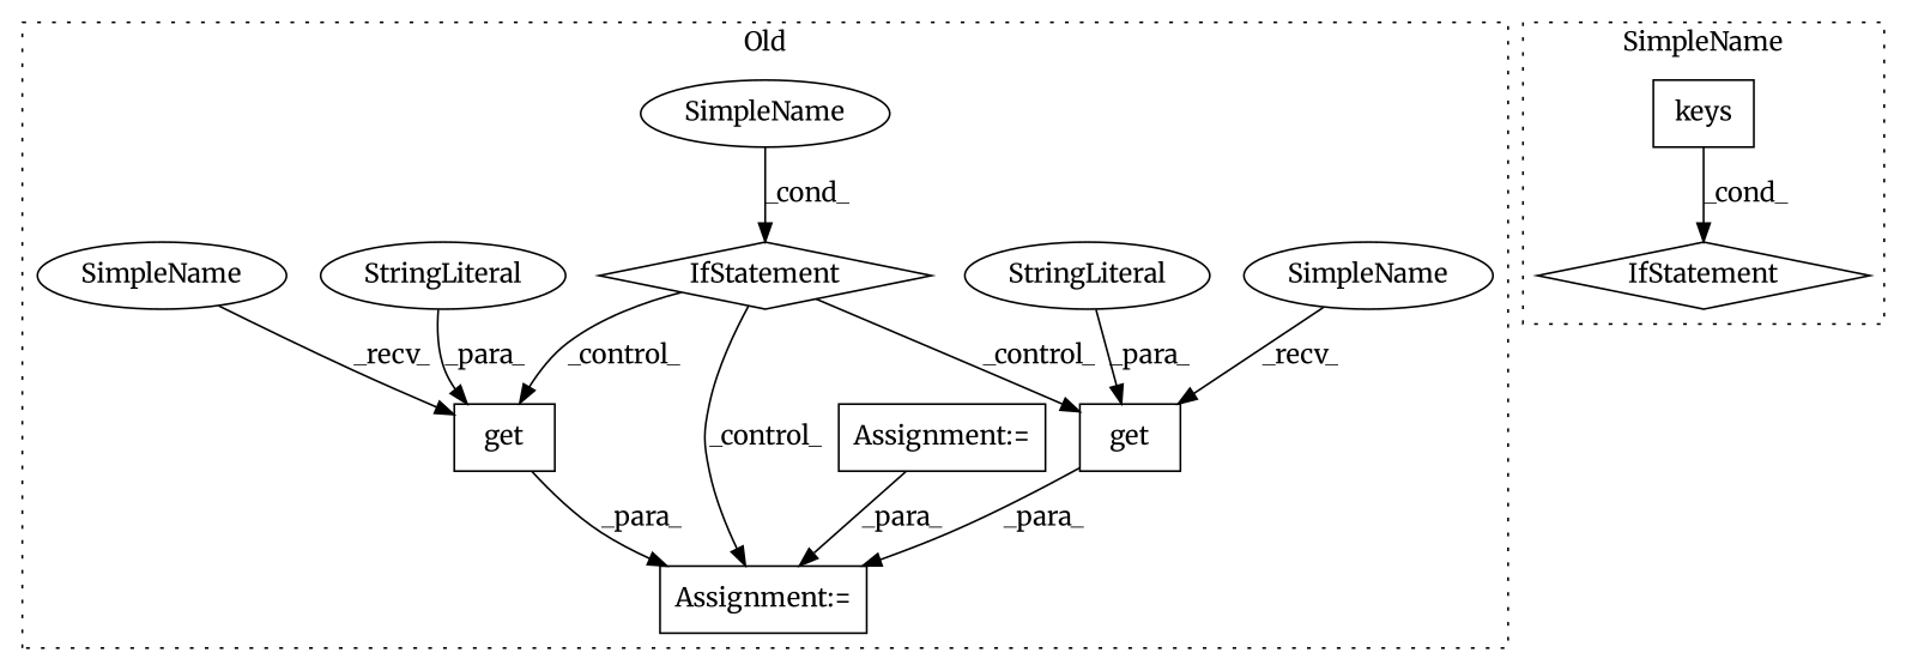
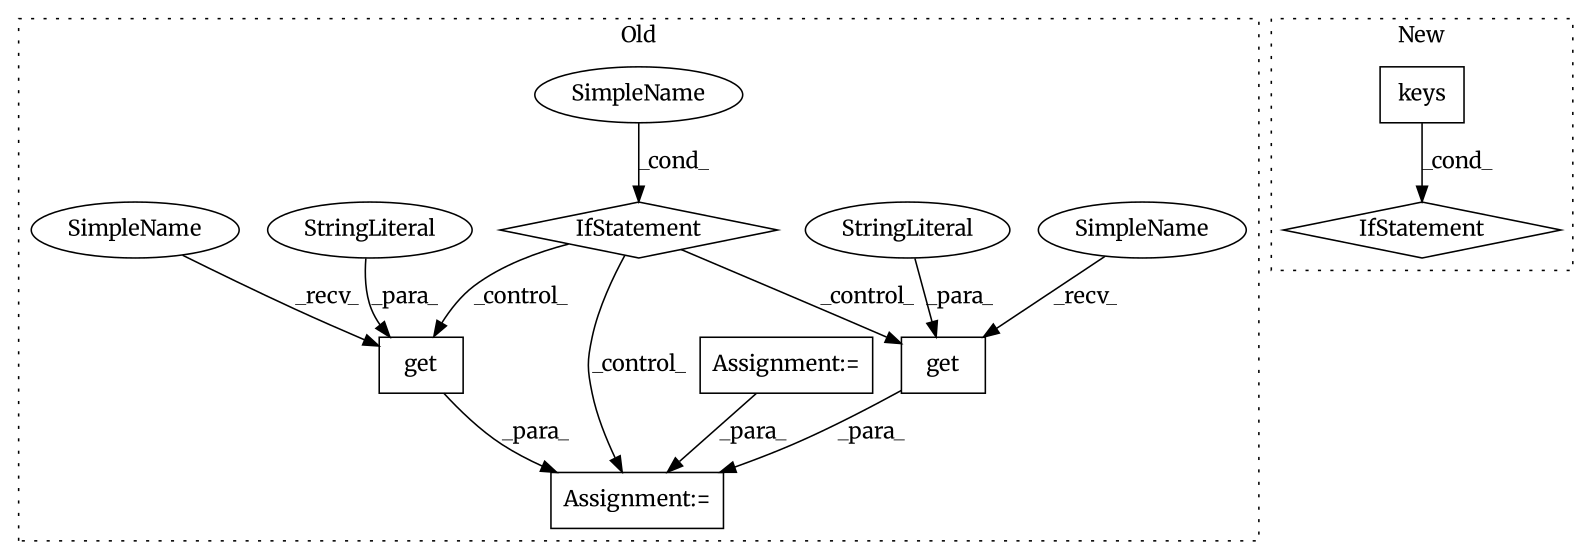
  digraph {
    fontname=Merriweather
    node [a=32 l=6 shape=box fontname=Merriweather]
    edge [fontname=Merriweather]
    n1 [l="4,1" label=get s="2571,2588"]
    n2 [a=45 l=10 label=StringLiteral s=2575 shape=ellipse]
    n3 [a=7 l=1 label="Assignment:=" s=2605]
    n4 [a=25 l="4,2" label=IfStatement s="2452,2477" shape=diamond]
    n5 [l="4,1" label=get s="2533,2546"]
    n6 [a=42 label=SimpleName shape=ellipse l=""]
    n7 [a=45 label=StringLiteral s=2537 shape=ellipse]
    n8 [a=7 l=10 label="Assignment:=" s=2181]
    n9 [a=42 label=SimpleName s=2526 shape=ellipse]
    n10 [a=42 label=SimpleName s=2564 shape=ellipse]
    n11 [label=keys s=2684]
    n12 [a=25 l="8,2" label=IfStatement s="2654,2690" shape=diamond]
    subgraph cluster_1 {
      label=Old
      style=dotted
      n1
      n2
      n3
      n4
      n5
      n6
      n7
      n8
      n9
      n10
    }
    subgraph cluster_2 {
-     label=SimpleName
+     label=New
      style=dotted
      n11
      n12
    }
    n1 -> n3 [label=_para_]
    n2 -> n1 [label=_para_]
    n4 -> n1 [label=_control_]
    n4 -> n3 [label=_control_]
    n4 -> n5 [label=_control_]
    n5 -> n3 [label=_para_]
    n6 -> n4 [label=_cond_]
    n7 -> n5 [label=_para_]
    n8 -> n3 [label=_para_]
    n9 -> n5 [label=_recv_]
    n10 -> n1 [label=_recv_]
    n11 -> n12 [label=_cond_]
  }
